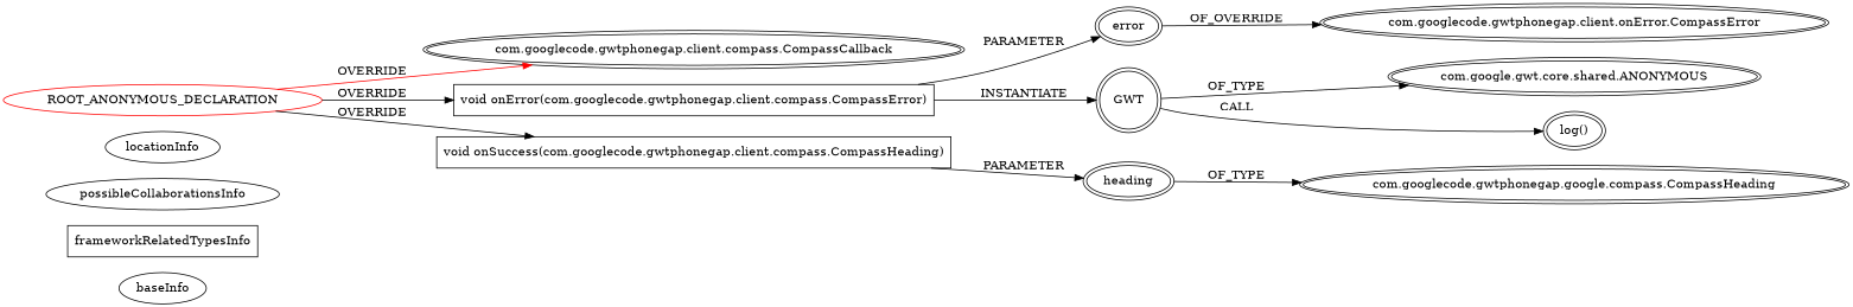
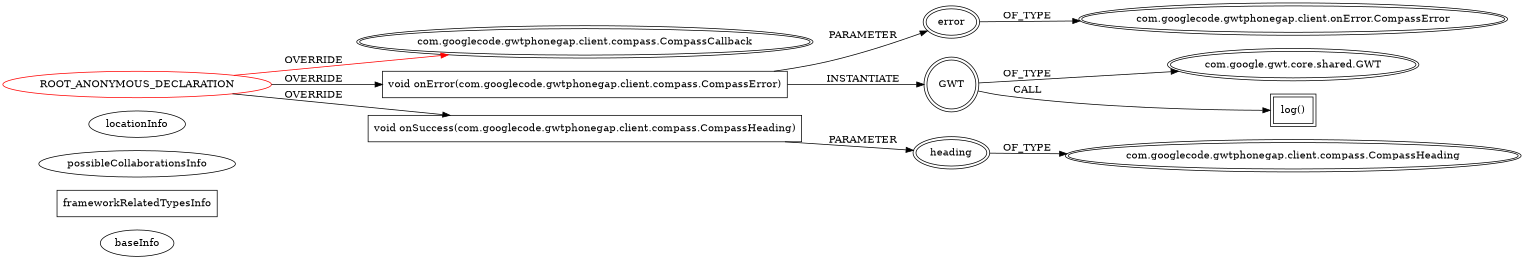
  digraph {
    rankdir=LR
    node [isFrameworkType=true peripheries=2]
    baseInfo [category=extension_graph graphId=4407 isAnonymous=true possibleRelation=false isFrameworkType="" peripheries=""]
    frameworkRelatedTypesInfo [0="com.googlecode.gwtphonegap.client.compass.CompassCallback" shape=box isFrameworkType="" peripheries=""]
    possibleCollaborationsInfo [isFrameworkType="" peripheries=""]
    locationInfo [contextSignature="void start(com.google.gwt.user.client.ui.AcceptsOneWidget,com.google.web.bindery.event.shared.EventBus)" filePath="/rjdkolb-jozijug_phonegapdemo/jozijug_phonegapdemo-master/src/main/java/org/openrap/jozijug/mgwtphonegap/client/activities/testphonegap/TestPhoneGapActivity.java" graphId=4407 projectName="rjdkolb-jozijug_phonegapdemo" isFrameworkType="" peripheries=""]
    n5 [color=red isFrameworkType=false label=ROOT_ANONYMOUS_DECLARATION vertexType=ROOT_ANONYMOUS_DECLARATION peripheries=""]
    n6 [label="com.googlecode.gwtphonegap.client.compass.CompassCallback" vertexType=FRAMEWORK_INTERFACE_TYPE]
    n7 [isFrameworkType=false label="void onError(com.googlecode.gwtphonegap.client.compass.CompassError)" shape=box vertexType=OVERRIDING_METHOD_DECLARATION peripheries=""]
    n8 [isFrameworkType=false label="void onSuccess(com.googlecode.gwtphonegap.client.compass.CompassHeading)" shape=box vertexType=OVERRIDING_METHOD_DECLARATION peripheries=""]
    n9 [label=error vertexType=PARAMETER_DECLARATION]
    n10 [label=GWT shape=circle vertexType=VARIABLE_EXPRESION]
    n11 [label=heading vertexType=PARAMETER_DECLARATION]
    n12 [label="com.googlecode.gwtphonegap.client.onError.CompassError" vertexType=FRAMEWORK_INTERFACE_TYPE]
-   n13 [label="com.google.gwt.core.shared.ANONYMOUS" vertexType=FRAMEWORK_CLASS_TYPE]
-   n14 [label="log()" shape=ellipse vertexType=INSIDE_CALL]
-   n15 [label="com.googlecode.gwtphonegap.google.compass.CompassHeading" vertexType=FRAMEWORK_INTERFACE_TYPE]
+   n13 [label="com.google.gwt.core.shared.GWT" vertexType=FRAMEWORK_CLASS_TYPE]
+   n14 [label="log()" shape=box vertexType=INSIDE_CALL]
+   n15 [label="com.googlecode.gwtphonegap.client.compass.CompassHeading" vertexType=FRAMEWORK_INTERFACE_TYPE]
    n5 -> n6 [color=red label=OVERRIDE]
    n5 -> n7 [label=OVERRIDE]
    n5 -> n8 [label=OVERRIDE]
    n7 -> n9 [label=PARAMETER]
    n7 -> n10 [label=INSTANTIATE]
    n8 -> n11 [label=PARAMETER]
-   n9 -> n12 [label=OF_OVERRIDE]
+   n9 -> n12 [label=OF_TYPE]
    n10 -> n13 [label=OF_TYPE]
    n10 -> n14 [label=CALL]
    n11 -> n15 [label=OF_TYPE]
  }
